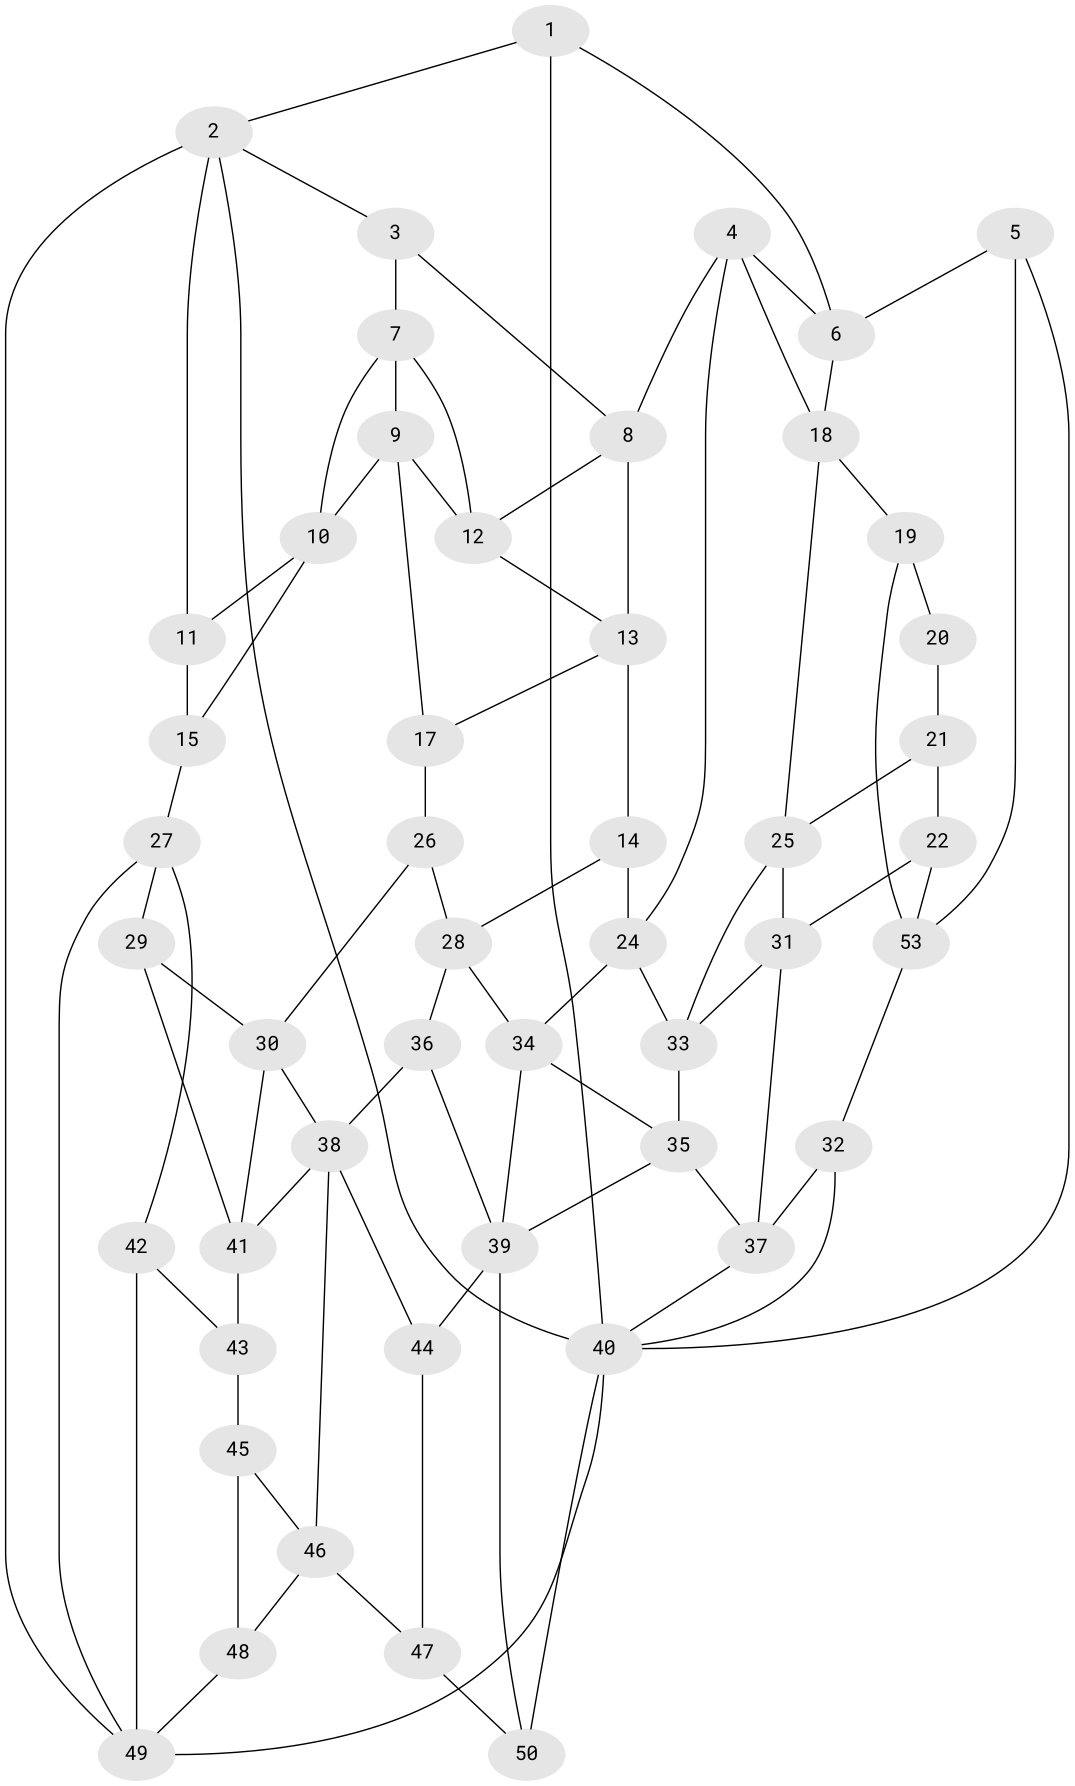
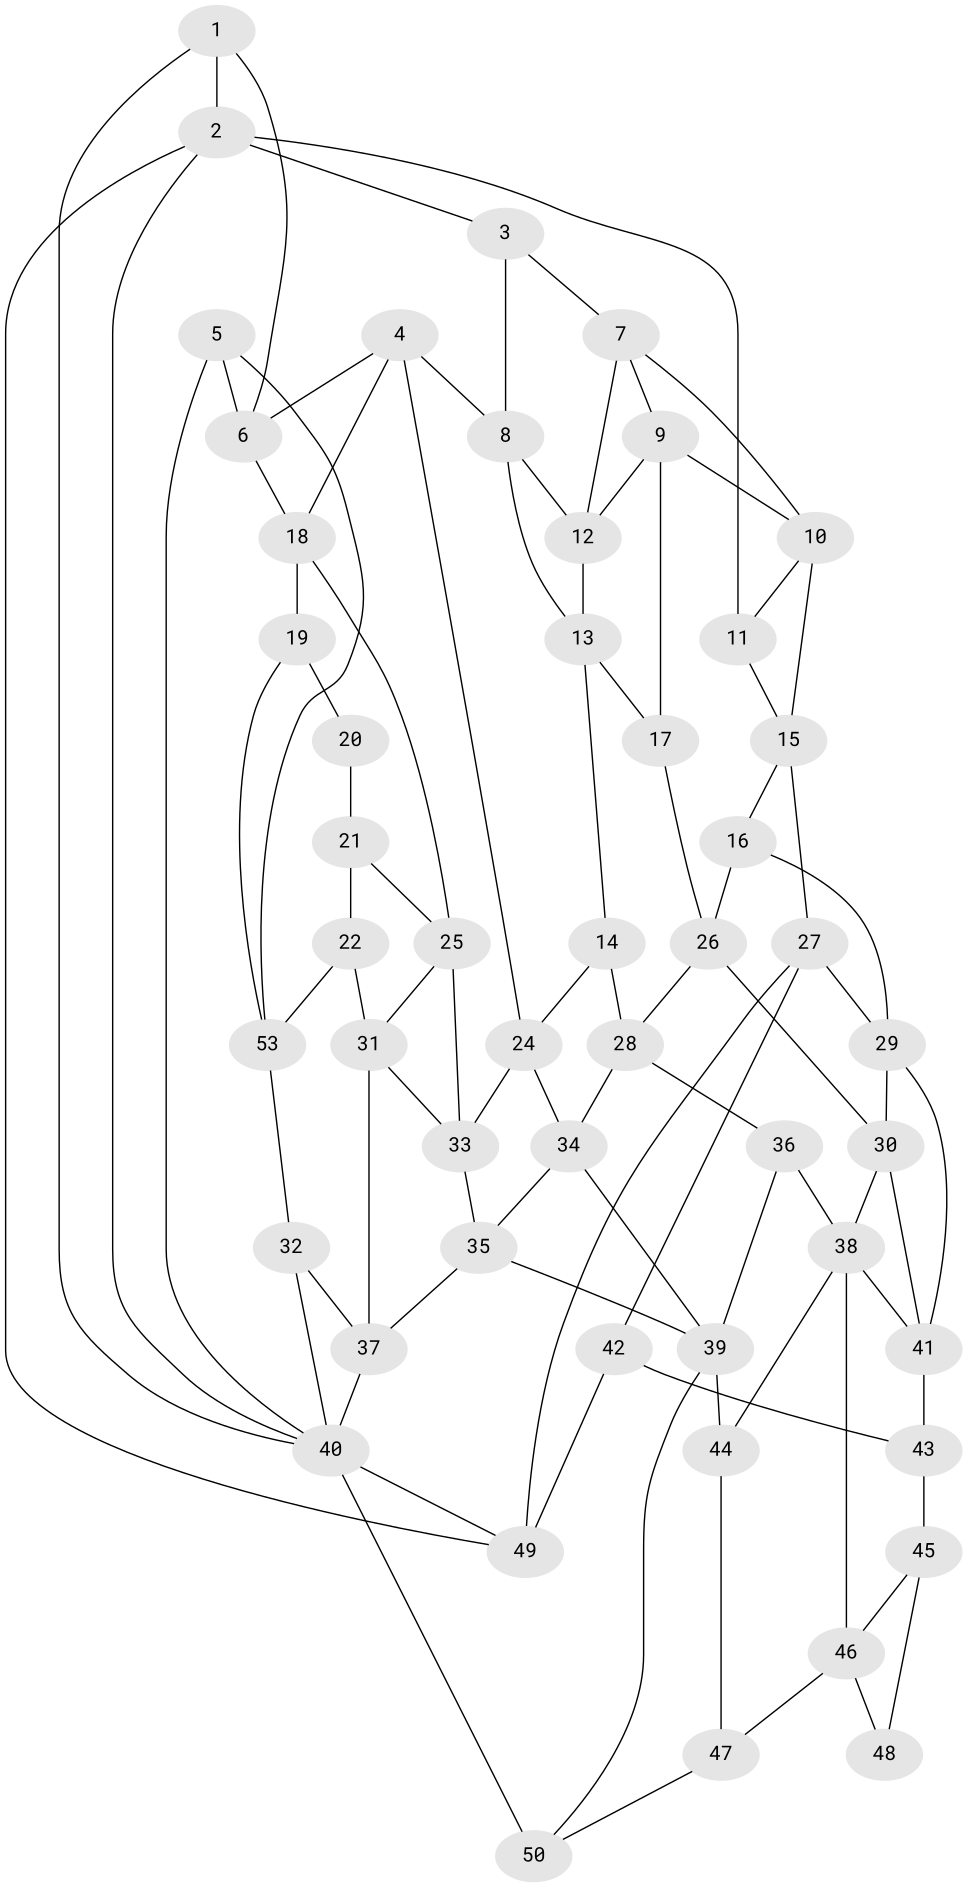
  graph {
    fontname="Roboto Mono"
    node [color=gray90 fontname="Roboto Mono" style=filled]
    edge [fontname="Roboto Mono" weight=1.0]
    1
    2
    6
    40
    3
    11
    49
    18
    50
    7
    8
    15
    9
    10
    12
    13
    4
    24
    19
    25
    33
    34
    5
    n24 [label=53]
    32
    17
    14
    26
+   16
    27
    28
    36
    29
    42
    30
    41
    20
    31
    21
    22
    37
    35
    39
    38
    43
    44
    46
    47
    48
    45
    1 -- 2
    1 -- 6
    1 -- 40
    2 -- 40
    2 -- 3
    2 -- 11 [weight=2.0]
    2 -- 49
    6 -- 18
    40 -- 49
    40 -- 50 [weight=2.0]
    3 -- 7
    3 -- 8
    11 -- 15
    18 -- 19
    18 -- 25
    7 -- 9
    7 -- 10
    7 -- 12
    8 -- 12
    8 -- 13
+   15 -- 16
    15 -- 27
    9 -- 10
    9 -- 12
    9 -- 17
    10 -- 11
    10 -- 15
    12 -- 13
    13 -- 17
    13 -- 14
    4 -- 6
    4 -- 18
    4 -- 8
    4 -- 24
    24 -- 33
    24 -- 34
    19 -- n24
    19 -- 20 [weight=2.0]
    25 -- 33
    25 -- 31
    33 -- 35
    34 -- 35
    34 -- 39
    5 -- 6
    5 -- 40
    5 -- n24
    n24 -- 32
    32 -- 40
    32 -- 37 [weight=2.0]
    17 -- 26
    14 -- 24
    14 -- 28
    26 -- 28
    26 -- 30
+   16 -- 26
+   16 -- 29
    27 -- 49
    27 -- 29
    27 -- 42
    28 -- 34
    28 -- 36
    36 -- 39
    36 -- 38 [weight=2.0]
    29 -- 30
    29 -- 41
    42 -- 49
    42 -- 43
    30 -- 41
    30 -- 38
    41 -- 43
    20 -- 21 [weight=2.0]
    31 -- 33
    31 -- 37
    21 -- 25
    21 -- 22
    22 -- n24
    22 -- 31
    37 -- 40
    35 -- 37
    35 -- 39
    39 -- 50
    39 -- 44 [weight=2.0]
    38 -- 41
    38 -- 44
    38 -- 46
    43 -- 45 [weight=2.0]
    44 -- 47
    46 -- 47
    46 -- 48
    47 -- 50
-   48 -- 49
    45 -- 46
    45 -- 48
  }
